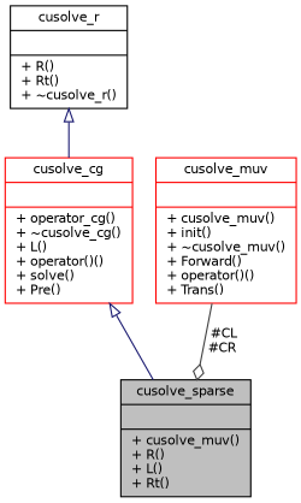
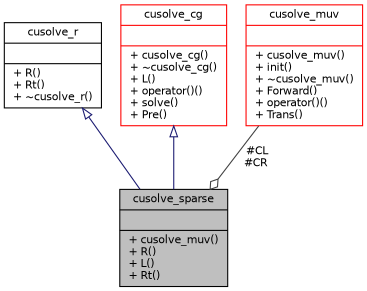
  digraph {
    node [color=black fontname=Helvetica fontsize=10 shape=record]
    edge [arrowtail=onormal color=midnightblue dir=back fontname=Helvetica fontsize=10 labelfontname=Helvetica labelfontsize=10 style=solid]
    n1 [fillcolor=grey75 fontcolor=black height=0.2 label="{cusolve_sparse\n||+ cusolve_muv()\l+ R()\l+ L()\l+ Rt()\l}" style=filled width=0.4]
    n2 [height=0.2 label="{cusolve_r\n||+ R()\l+ Rt()\l+ ~cusolve_r()\l}" width=0.4]
-   n3 [color=red height=0.2 label="{cusolve_cg\n||+ operator_cg()\l+ ~cusolve_cg()\l+ L()\l+ operator()()\l+ solve()\l+ Pre()\l}" width=0.4]
+   n3 [color=red height=0.2 label="{cusolve_cg\n||+ cusolve_cg()\l+ ~cusolve_cg()\l+ L()\l+ operator()()\l+ solve()\l+ Pre()\l}" width=0.4]
    n4 [color=red height=0.2 label="{cusolve_muv\n||+ cusolve_muv()\l+ init()\l+ ~cusolve_muv()\l+ Forward()\l+ operator()()\l+ Trans()\l}" width=0.4]
-   n2 -> n3
+   n2 -> n1
    n3 -> n1
    n4 -> n1 [arrowhead=odiamond color=grey25 label=" #CL\n#CR" arrowtail="" dir=""]
  }
